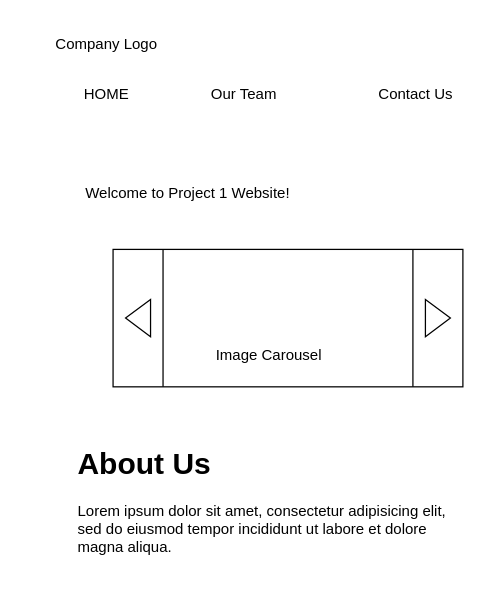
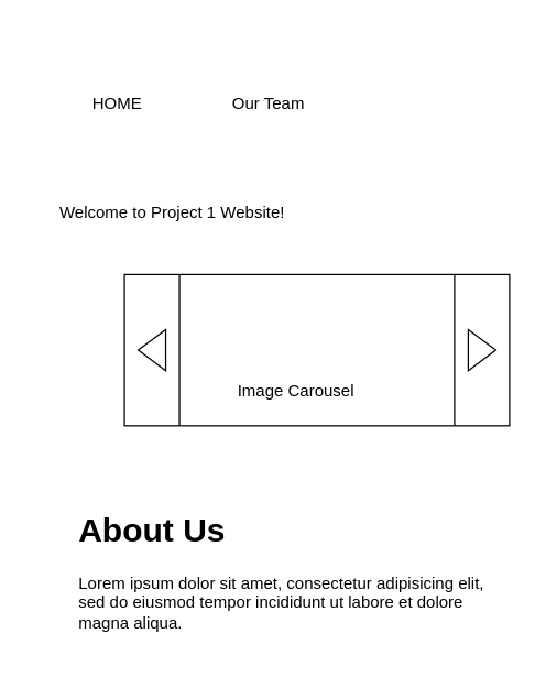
  <mxCell id="0" />
  <mxCell id="1" parent="0" />
- <mxCell id="2" value="Welcome to Project 1 Website!" style="text;html=1;align=center;verticalAlign=middle;whiteSpace=wrap;rounded=0;" vertex="1" parent="1"><mxGeometry x="45" y="139" width="210" height="30" as="geometry" /></mxCell>
+ <mxCell id="2" value="Welcome to Project 1 Website!" style="text;html=1;align=center;verticalAlign=middle;whiteSpace=wrap;rounded=0;" vertex="1" parent="1"><mxGeometry x="20" y="139" width="210" height="30" as="geometry" /></mxCell>
  <mxCell id="3" value="" style="shape=process;whiteSpace=wrap;html=1;backgroundOutline=1;size=0.143;" vertex="1" parent="1"><mxGeometry x="90" y="199" width="280" height="110" as="geometry" /></mxCell>
  <mxCell id="4" value="" style="triangle;whiteSpace=wrap;html=1;" vertex="1" parent="1"><mxGeometry x="340" y="239" width="20" height="30" as="geometry" /></mxCell>
  <mxCell id="5" value="" style="triangle;whiteSpace=wrap;html=1;rotation=-180;" vertex="1" parent="1"><mxGeometry x="100" y="239" width="20" height="30" as="geometry" /></mxCell>
  <mxCell id="6" value="Image Carousel" style="text;html=1;align=center;verticalAlign=middle;whiteSpace=wrap;rounded=0;" vertex="1" parent="1"><mxGeometry x="160" y="269" width="110" height="30" as="geometry" /></mxCell>
- <mxCell id="7" value="Company Logo" style="text;html=1;align=center;verticalAlign=middle;whiteSpace=wrap;rounded=0;" vertex="1" parent="1"><mxGeometry x="40" y="20" width="90" height="30" as="geometry" /></mxCell>
- <mxCell id="8" value="&lt;h1 style=&quot;margin-top: 0px;&quot;&gt;About Us&lt;/h1&gt;&lt;p&gt;Lorem ipsum dolor sit amet, consectetur adipisicing elit, sed do eiusmod tempor incididunt ut labore et dolore magna aliqua.&lt;/p&gt;" style="text;html=1;whiteSpace=wrap;overflow=hidden;rounded=0;" vertex="1" parent="1"><mxGeometry x="60" y="350" width="310" height="120" as="geometry" /></mxCell>
+ <mxCell id="8" value="&lt;h1 style=&quot;margin-top: 0px;&quot;&gt;About Us&lt;/h1&gt;&lt;p&gt;Lorem ipsum dolor sit amet, consectetur adipisicing elit, sed do eiusmod tempor incididunt ut labore et dolore magna aliqua.&lt;/p&gt;" style="text;html=1;whiteSpace=wrap;overflow=hidden;rounded=0;" vertex="1" parent="1"><mxGeometry x="55" y="365" width="310" height="120" as="geometry" /></mxCell>
  <mxCell id="9" value="HOME" style="text;html=1;align=center;verticalAlign=middle;whiteSpace=wrap;rounded=0;" vertex="1" parent="1"><mxGeometry x="40" y="60" width="90" height="30" as="geometry" /></mxCell>
  <mxCell id="10" value="Our Team" style="text;html=1;align=center;verticalAlign=middle;whiteSpace=wrap;rounded=0;" vertex="1" parent="1"><mxGeometry x="110" y="60" width="170" height="30" as="geometry" /></mxCell>
- <mxCell id="11" value="Contact Us" style="text;html=1;align=center;verticalAlign=middle;whiteSpace=wrap;rounded=0;" vertex="1" parent="1"><mxGeometry x="290" y="60" width="85" height="30" as="geometry" /></mxCell>
